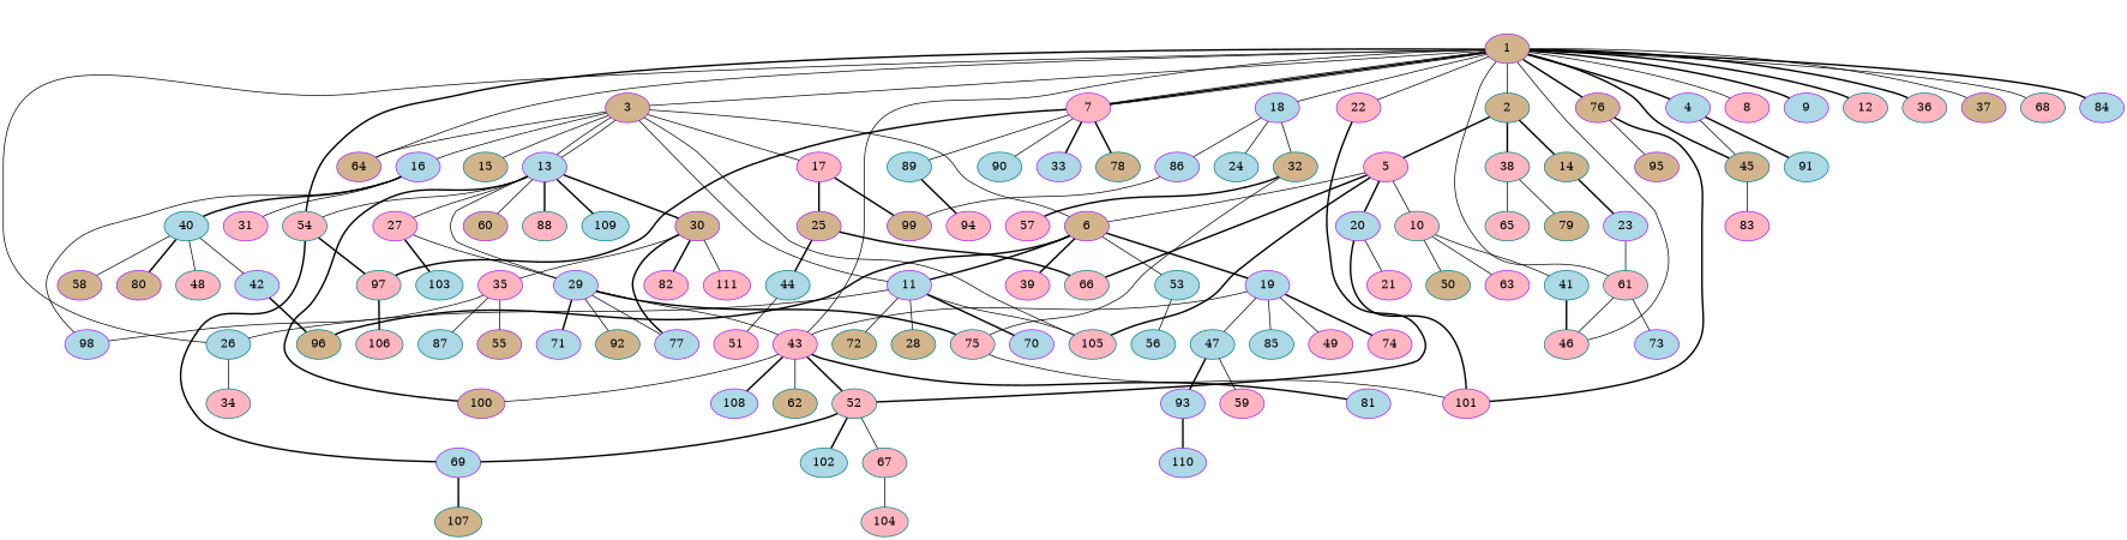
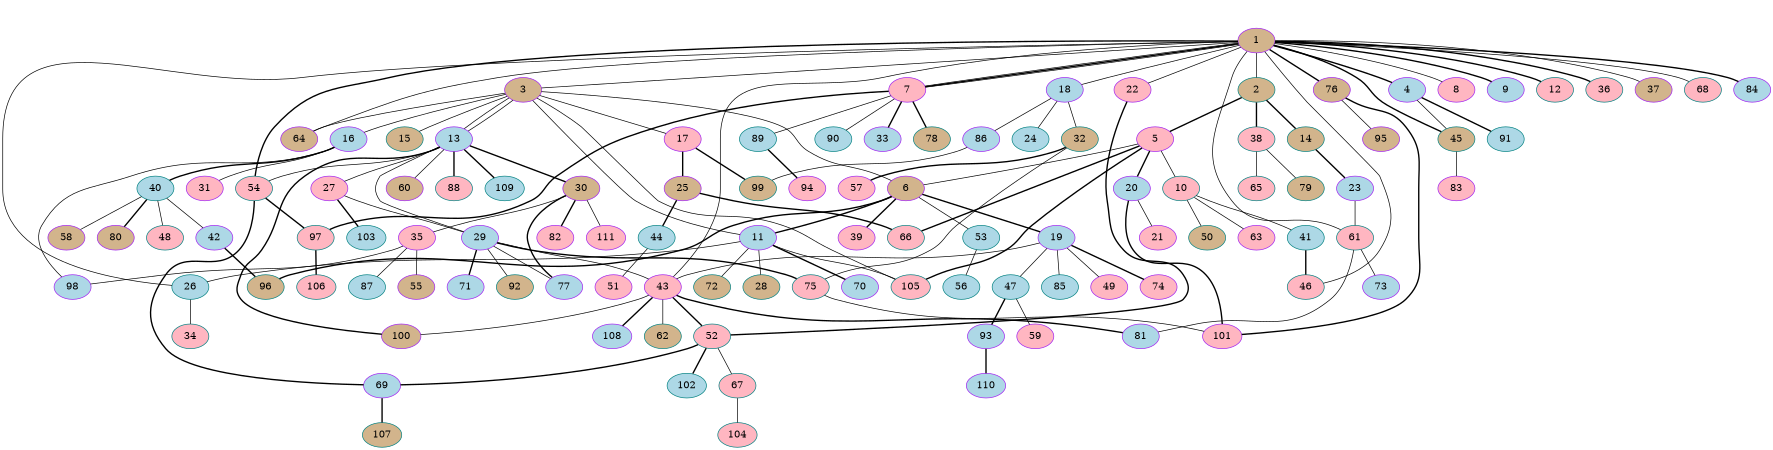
  graph {
    node [color=purple fillcolor=lightpink style=filled]
    edge [style=solid]
    1 [fillcolor=tan]
    2 [color=teal fillcolor=tan]
    3 [fillcolor=tan]
    4 [fillcolor=lightblue]
    7
    8
    9 [fillcolor=lightblue]
    12 [color=teal]
    18 [fillcolor=lightblue]
    22
    26 [color=teal fillcolor=lightblue]
    36 [color=teal]
    37 [fillcolor=tan]
    43
    45 [color=teal fillcolor=tan]
    46 [color=teal]
    54 [color=teal]
    61 [color=teal]
    64 [fillcolor=tan]
    68 [color=teal]
    76 [fillcolor=tan]
    84 [fillcolor=lightblue]
    5
    14 [color=teal fillcolor=tan]
    38 [color=teal]
    6 [fillcolor=tan]
    11 [fillcolor=lightblue]
    13 [fillcolor=lightblue]
    15 [color=teal fillcolor=tan]
    16 [fillcolor=lightblue]
    17
    105 [color=teal]
    91 [color=teal fillcolor=lightblue]
    33 [fillcolor=lightblue]
    78 [color=teal fillcolor=tan]
    89 [color=teal fillcolor=lightblue]
    90 [color=teal fillcolor=lightblue]
    97 [color=teal]
    24 [color=teal fillcolor=lightblue]
    32 [color=teal fillcolor=tan]
    86 [fillcolor=lightblue]
    52 [color=teal]
    34 [color=teal]
    100 [fillcolor=tan]
    62 [color=teal fillcolor=tan]
    81 [fillcolor=lightblue]
    108 [fillcolor=lightblue]
    83
    69 [fillcolor=lightblue]
    73 [fillcolor=lightblue]
    101
    95 [fillcolor=tan]
    10 [color=teal]
    20 [fillcolor=lightblue]
    66 [color=teal]
    23 [fillcolor=lightblue]
    65 [color=teal]
    79 [color=teal fillcolor=tan]
    19 [fillcolor=lightblue]
    39
    53 [color=teal fillcolor=lightblue]
    96 [color=teal fillcolor=tan]
    28 [color=teal fillcolor=tan]
    70 [fillcolor=lightblue]
    72 [color=teal fillcolor=tan]
    27
    29 [fillcolor=lightblue]
    30 [fillcolor=tan]
    60 [fillcolor=tan]
    88 [color=teal]
    109 [color=teal fillcolor=lightblue]
    31
    40 [color=teal fillcolor=lightblue]
    98 [fillcolor=lightblue]
    25 [fillcolor=tan]
-   99 [fillcolor=tan]
+   99 [color=teal fillcolor=tan]
    41 [color=teal fillcolor=lightblue]
    50 [color=teal fillcolor=tan]
    63
    21
    47 [color=teal fillcolor=lightblue]
    49
    74
    85 [color=teal fillcolor=lightblue]
    56 [color=teal fillcolor=lightblue]
    94
    106 [color=teal]
    103 [color=teal fillcolor=lightblue]
    71 [fillcolor=lightblue]
    75 [color=teal]
    77 [fillcolor=lightblue]
    92 [color=teal fillcolor=tan]
    35
    82
    111
    44 [color=teal fillcolor=lightblue]
    42 [fillcolor=lightblue]
    48 [color=teal]
    58 [fillcolor=tan]
    80 [fillcolor=tan]
    57
    59
    93 [fillcolor=lightblue]
    67 [color=teal]
    102 [color=teal fillcolor=lightblue]
    51
    55 [fillcolor=tan]
    87 [color=teal fillcolor=lightblue]
    110 [fillcolor=lightblue]
    104 [color=teal]
    107 [color=teal fillcolor=tan]
    1 -- 2
    1 -- 3
    1 -- 4 [style=bold]
    1 -- 7
    1 -- 7 [style=bold]
    1 -- 7
    1 -- 8
    1 -- 9 [style=bold]
    1 -- 12 [style=bold]
    1 -- 18
    1 -- 22
    1 -- 26
    1 -- 36 [style=bold]
    1 -- 37
    1 -- 43
    1 -- 45 [style=bold]
    1 -- 46
    1 -- 54 [style=bold]
    1 -- 61
    1 -- 64
    1 -- 68
    1 -- 76 [style=bold]
    1 -- 84 [style=bold]
    2 -- 5 [style=bold]
    2 -- 14 [style=bold]
    2 -- 38 [style=bold]
    3 -- 64
    3 -- 6
    3 -- 11
    3 -- 13
    3 -- 13
    3 -- 15
    3 -- 16
    3 -- 17
    3 -- 105
    4 -- 45
    4 -- 91 [style=bold]
    7 -- 33 [style=bold]
    7 -- 78 [style=bold]
    7 -- 89
    7 -- 90
    7 -- 97 [style=bold]
    18 -- 24
    18 -- 32
    18 -- 86
    22 -- 52 [style=bold]
    26 -- 34
    43 -- 52 [style=bold]
    43 -- 100
    43 -- 62
    43 -- 81 [style=bold]
    43 -- 108 [style=bold]
    45 -- 83
    54 -- 97 [style=bold]
    54 -- 69 [style=bold]
-   61 -- 46
+   61 -- 81
    61 -- 73
    76 -- 101 [style=bold]
    76 -- 95
    5 -- 6
    5 -- 105 [style=bold]
    5 -- 10
    5 -- 20 [style=bold]
    5 -- 66 [style=bold]
    14 -- 23 [style=bold]
    38 -- 65
    38 -- 79
    6 -- 11 [style=bold]
    6 -- 19 [style=bold]
    6 -- 39 [style=bold]
    6 -- 53
    6 -- 96 [style=bold]
    11 -- 26
    11 -- 105
    11 -- 28
    11 -- 70 [style=bold]
    11 -- 72
    13 -- 54
    13 -- 100 [style=bold]
    13 -- 27
    13 -- 29
    13 -- 30 [style=bold]
    13 -- 60
    13 -- 88 [style=bold]
    13 -- 109 [style=bold]
    16 -- 31
    16 -- 40 [style=bold]
    16 -- 98
    17 -- 25 [style=bold]
    17 -- 99 [style=bold]
    89 -- 94 [style=bold]
    97 -- 106 [style=bold]
    32 -- 75
    32 -- 57 [style=bold]
    86 -- 99
    52 -- 69 [style=bold]
    52 -- 67
    52 -- 102 [style=bold]
    69 -- 107 [style=bold]
    10 -- 41
    10 -- 50
    10 -- 63
    20 -- 101 [style=bold]
    20 -- 21
    23 -- 61
    19 -- 43
    19 -- 47
    19 -- 49
    19 -- 74 [style=bold]
    19 -- 85
    53 -- 56
    27 -- 29
    27 -- 103 [style=bold]
    29 -- 43
    29 -- 71 [style=bold]
    29 -- 75 [style=bold]
    29 -- 77
    29 -- 92
    30 -- 77 [style=bold]
    30 -- 35
    30 -- 82 [style=bold]
    30 -- 111
    40 -- 42
    40 -- 48
    40 -- 58
    40 -- 80 [style=bold]
    25 -- 66 [style=bold]
    25 -- 44 [style=bold]
    41 -- 46 [style=bold]
    47 -- 59
    47 -- 93 [style=bold]
    75 -- 101
    35 -- 98
    35 -- 55
    35 -- 87
    44 -- 51
    42 -- 96 [style=bold]
    93 -- 110 [style=bold]
    67 -- 104
  }
